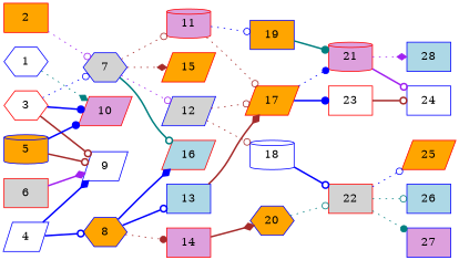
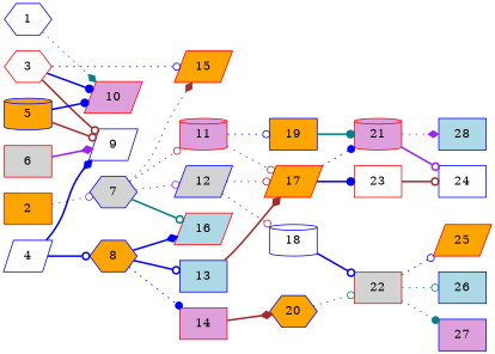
  digraph {
    rankdir=LR
    node [alpha=0.17 color=blue fillcolor=orange shape=box style=filled]
    edge [arrowhead=odot color=blue style=dotted]
    1 [alpha=0.09 expect_size=858615859651631360 fillcolor=white shape=hexagon]
    10 [alpha=0.18 color=red expect_size=9299778556596914 fillcolor=plum shape=parallelogram]
    2 [alpha=0.06 color=red expect_size=607415107904978432]
    7 [alpha=0.04 expect_size=487959396306692160 fillcolor=lightgrey shape=hexagon]
    11 [alpha=0.13 color=red expect_size=1387676269697934 fillcolor=plum shape=cylinder]
    12 [alpha=0.14 expect_size=268396310102936288 fillcolor=lightgrey shape=parallelogram]
    15 [alpha=0.02 color=red expect_size=60554471448754336 shape=parallelogram]
    16 [alpha=0.06 color=red expect_size=480267232370971520 fillcolor=lightblue shape=parallelogram]
    17 [alpha=0.19 color=red expect_size=928408894598623002624 shape=parallelogram]
    19 [expect_size=69389070521222561792]
    18 [alpha=0.01 expect_size=47548107252873864 fillcolor=white shape=cylinder]
    3 [alpha=0.15 color=red expect_size=658427824629054701568 fillcolor=white shape=hexagon]
    9 [alpha=0.10 expect_size=59019205900082776 fillcolor=white shape=parallelogram]
    4 [alpha=0.07 expect_size=277803565214358176 fillcolor=white shape=parallelogram]
    8 [alpha=0.15 expect_size=97863630158918864 shape=hexagon]
    13 [alpha=0.15 expect_size=54083275029720344 fillcolor=lightblue]
    14 [alpha=0.14 color=red expect_size=3865348122023495 fillcolor=plum]
    20 [alpha=0.09 expect_size=788816024293871104 shape=hexagon]
    5 [alpha=0.13 expect_size=1409228793008231 shape=cylinder]
    6 [color=red expect_size=1403612692776340736 fillcolor=lightgrey]
    21 [color=red expect_size=21315568392830776 fillcolor=plum shape=cylinder]
    23 [alpha=0.01 color=red expect_size=1030560774039298637824 fillcolor=white]
    22 [alpha=0.01 color=red expect_size=115259812731904672 fillcolor=lightgrey]
    24 [alpha=0.00 expect_size=11732869920179420 fillcolor=white]
    28 [alpha=0.18 expect_size=202480604413952000000 fillcolor=lightblue]
    25 [alpha=0.20 color=red expect_size=6213662721951399936 shape=parallelogram]
    26 [alpha=0.01 expect_size=1455566315196103262208 fillcolor=lightblue]
    27 [expect_size=148461257362505728000 fillcolor=plum]
    1 -> 10 [arrowhead=diamond color=teal]
    2 -> 7 [color=purple]
    7 -> 11 [color=brown]
    7 -> 12 [color=purple]
    7 -> 15 [arrowhead=diamond color=brown]
    7 -> 16 [color=teal style=bold]
    11 -> 17 [color=brown]
    11 -> 19
    12 -> 17 [color=brown]
    12 -> 18 [color=brown]
    17 -> 21 [arrowhead=dot]
    17 -> 23 [arrowhead=dot style=bold]
    19 -> 21 [arrowhead=dot color=teal style=bold]
    18 -> 22 [style=bold]
    3 -> 10 [arrowhead=dot style=bold]
-   3 -> 7
+   3 -> 15
    3 -> 9 [color=brown style=bold]
    4 -> 9 [arrowhead=diamond style=bold]
    4 -> 8 [style=bold]
    8 -> 16 [arrowhead=diamond style=bold]
    8 -> 13 [style=bold]
-   8 -> 14 [arrowhead=dot color=brown]
+   8 -> 14 [arrowhead=dot]
    13 -> 17 [arrowhead=diamond color=brown style=bold]
    14 -> 20 [arrowhead=diamond color=brown style=bold]
    20 -> 22 [color=teal]
    5 -> 10 [arrowhead=dot style=bold]
    5 -> 9 [color=brown style=bold]
    6 -> 9 [arrowhead=diamond color=purple style=bold]
    21 -> 24 [color=purple style=bold]
    21 -> 28 [arrowhead=diamond color=purple]
    23 -> 24 [color=brown style=bold]
    22 -> 25
    22 -> 26 [color=teal]
    22 -> 27 [arrowhead=dot color=teal]
  }
